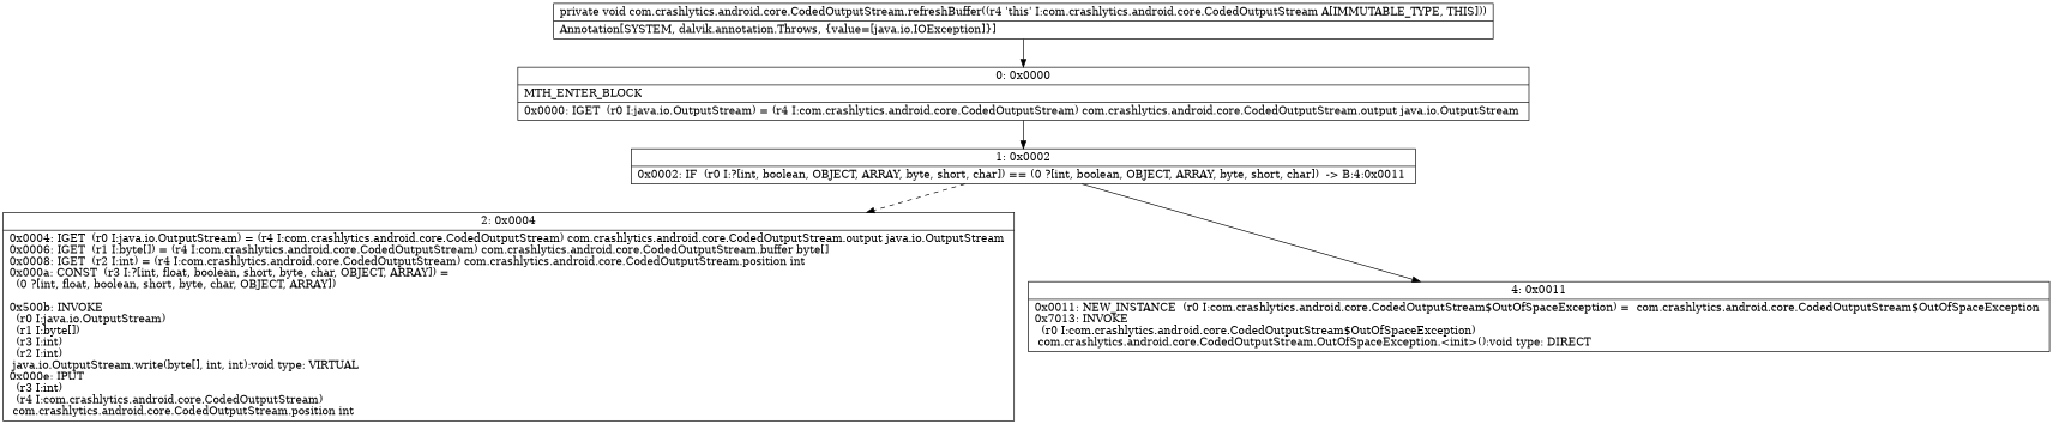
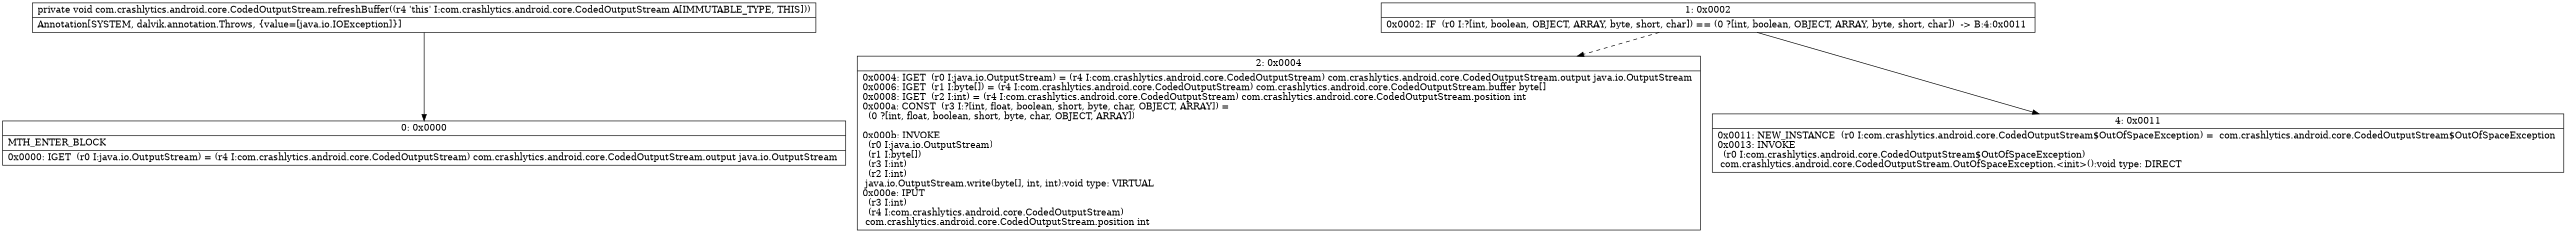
  digraph {
    node [shape=record]
    n1 [label="{0\:\ 0x0000|MTH_ENTER_BLOCK\l|0x0000: IGET  (r0 I:java.io.OutputStream) = (r4 I:com.crashlytics.android.core.CodedOutputStream) com.crashlytics.android.core.CodedOutputStream.output java.io.OutputStream \l}"]
    n2 [label="{1\:\ 0x0002|0x0002: IF  (r0 I:?[int, boolean, OBJECT, ARRAY, byte, short, char]) == (0 ?[int, boolean, OBJECT, ARRAY, byte, short, char])  \-\> B:4:0x0011 \l}"]
-   n3 [label="{2\:\ 0x0004|0x0004: IGET  (r0 I:java.io.OutputStream) = (r4 I:com.crashlytics.android.core.CodedOutputStream) com.crashlytics.android.core.CodedOutputStream.output java.io.OutputStream \l0x0006: IGET  (r1 I:byte[]) = (r4 I:com.crashlytics.android.core.CodedOutputStream) com.crashlytics.android.core.CodedOutputStream.buffer byte[] \l0x0008: IGET  (r2 I:int) = (r4 I:com.crashlytics.android.core.CodedOutputStream) com.crashlytics.android.core.CodedOutputStream.position int \l0x000a: CONST  (r3 I:?[int, float, boolean, short, byte, char, OBJECT, ARRAY]) = \l  (0 ?[int, float, boolean, short, byte, char, OBJECT, ARRAY])\l \l0x500b: INVOKE  \l  (r0 I:java.io.OutputStream)\l  (r1 I:byte[])\l  (r3 I:int)\l  (r2 I:int)\l java.io.OutputStream.write(byte[], int, int):void type: VIRTUAL \l0x000e: IPUT  \l  (r3 I:int)\l  (r4 I:com.crashlytics.android.core.CodedOutputStream)\l com.crashlytics.android.core.CodedOutputStream.position int \l}"]
-   n4 [label="{4\:\ 0x0011|0x0011: NEW_INSTANCE  (r0 I:com.crashlytics.android.core.CodedOutputStream$OutOfSpaceException) =  com.crashlytics.android.core.CodedOutputStream$OutOfSpaceException \l0x7013: INVOKE  \l  (r0 I:com.crashlytics.android.core.CodedOutputStream$OutOfSpaceException)\l com.crashlytics.android.core.CodedOutputStream.OutOfSpaceException.\<init\>():void type: DIRECT \l}"]
+   n3 [label="{2\:\ 0x0004|0x0004: IGET  (r0 I:java.io.OutputStream) = (r4 I:com.crashlytics.android.core.CodedOutputStream) com.crashlytics.android.core.CodedOutputStream.output java.io.OutputStream \l0x0006: IGET  (r1 I:byte[]) = (r4 I:com.crashlytics.android.core.CodedOutputStream) com.crashlytics.android.core.CodedOutputStream.buffer byte[] \l0x0008: IGET  (r2 I:int) = (r4 I:com.crashlytics.android.core.CodedOutputStream) com.crashlytics.android.core.CodedOutputStream.position int \l0x000a: CONST  (r3 I:?[int, float, boolean, short, byte, char, OBJECT, ARRAY]) = \l  (0 ?[int, float, boolean, short, byte, char, OBJECT, ARRAY])\l \l0x000b: INVOKE  \l  (r0 I:java.io.OutputStream)\l  (r1 I:byte[])\l  (r3 I:int)\l  (r2 I:int)\l java.io.OutputStream.write(byte[], int, int):void type: VIRTUAL \l0x000e: IPUT  \l  (r3 I:int)\l  (r4 I:com.crashlytics.android.core.CodedOutputStream)\l com.crashlytics.android.core.CodedOutputStream.position int \l}"]
+   n4 [label="{4\:\ 0x0011|0x0011: NEW_INSTANCE  (r0 I:com.crashlytics.android.core.CodedOutputStream$OutOfSpaceException) =  com.crashlytics.android.core.CodedOutputStream$OutOfSpaceException \l0x0013: INVOKE  \l  (r0 I:com.crashlytics.android.core.CodedOutputStream$OutOfSpaceException)\l com.crashlytics.android.core.CodedOutputStream.OutOfSpaceException.\<init\>():void type: DIRECT \l}"]
    n5 [label="{private void com.crashlytics.android.core.CodedOutputStream.refreshBuffer((r4 'this' I:com.crashlytics.android.core.CodedOutputStream A[IMMUTABLE_TYPE, THIS]))  | Annotation[SYSTEM, dalvik.annotation.Throws, \{value=[java.io.IOException]\}]\l}"]
-   n1 -> n2
    n2 -> n3 [style=dashed]
    n2 -> n4
    n5 -> n1
  }
